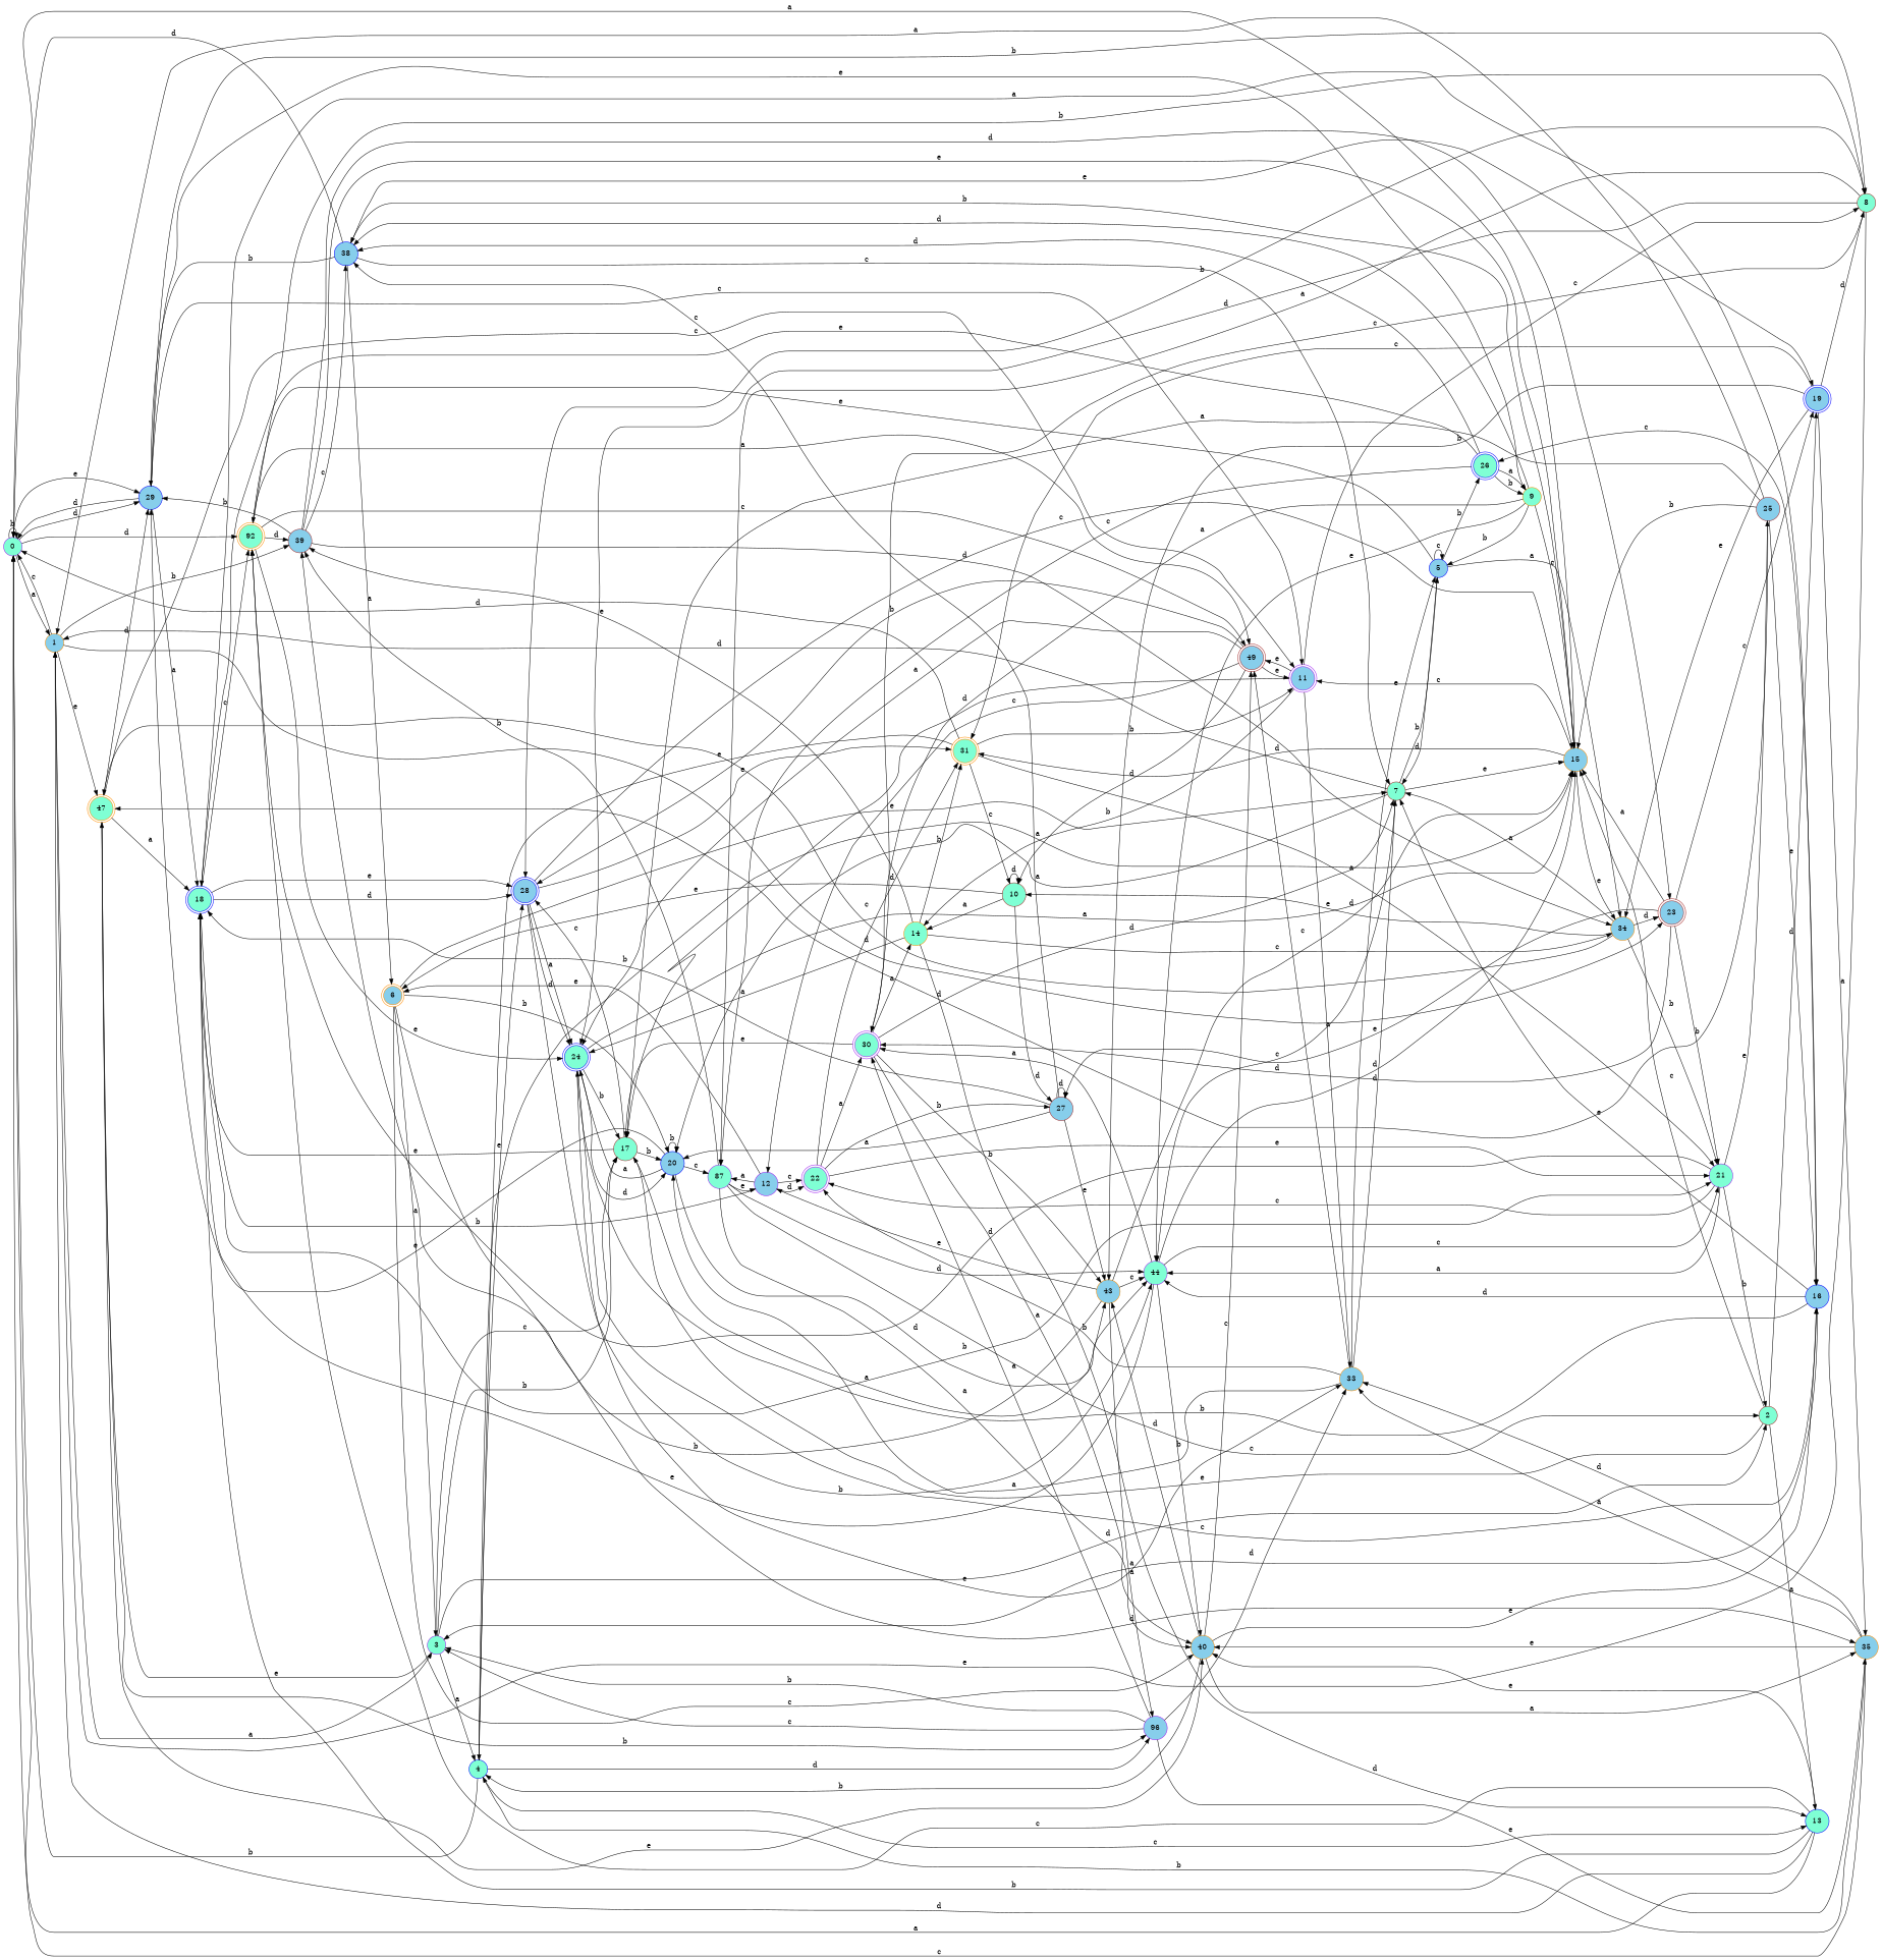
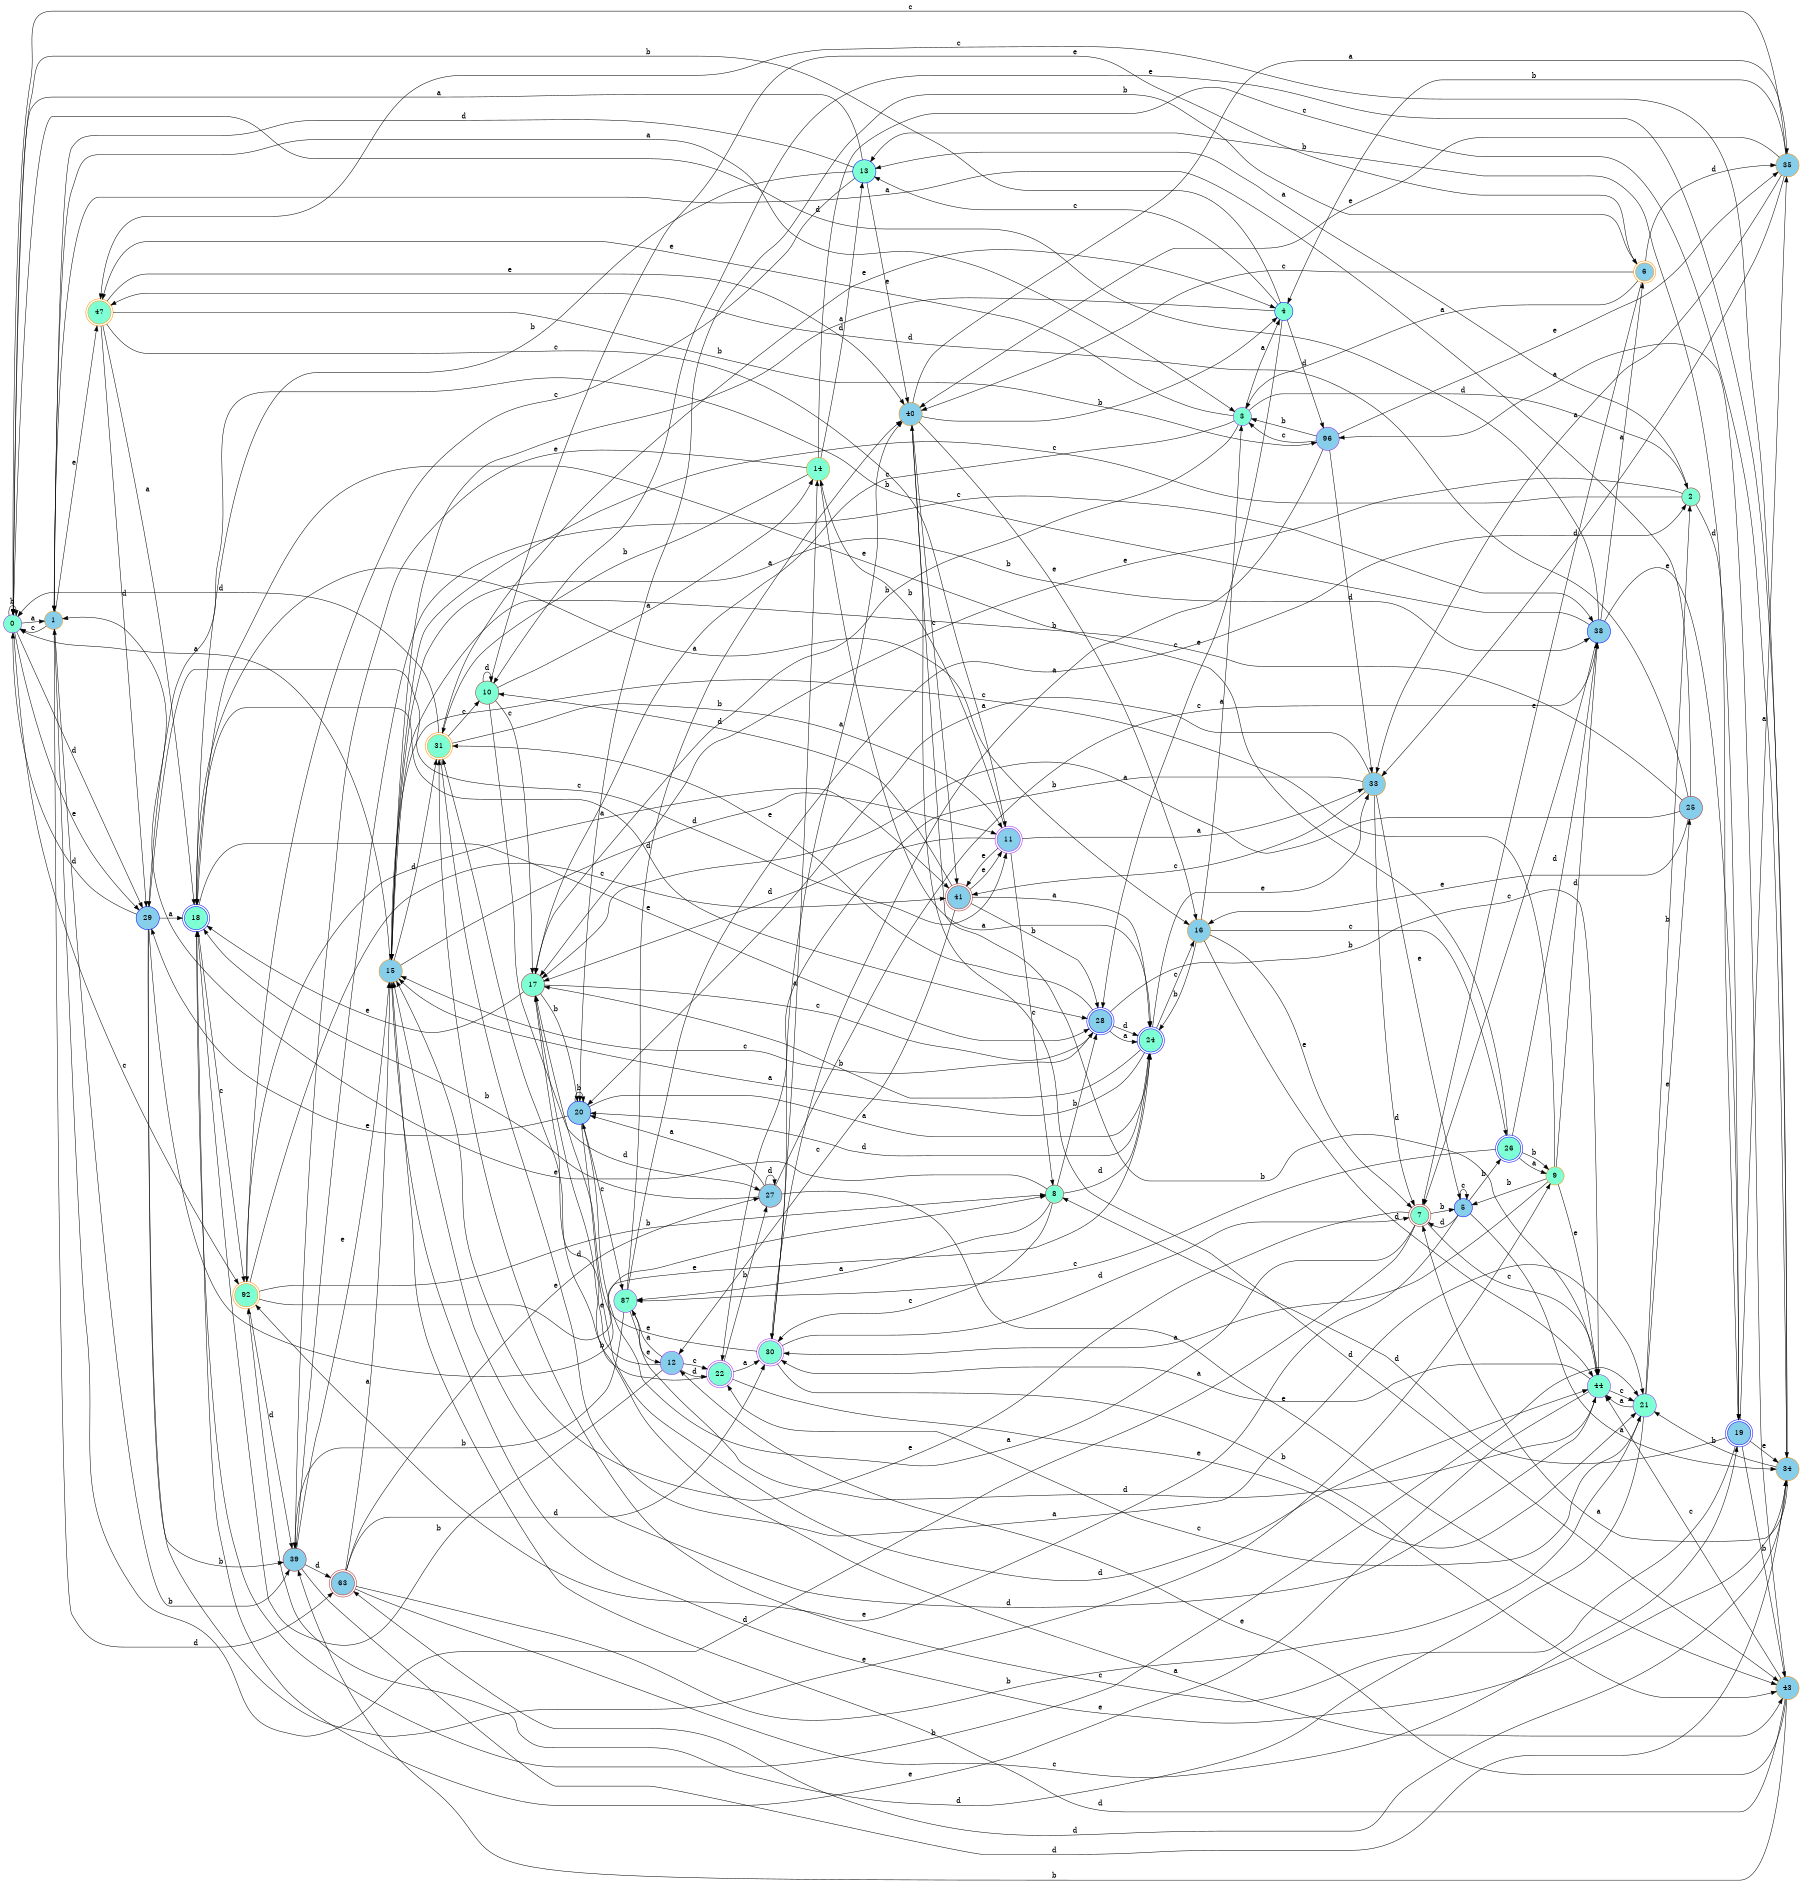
  digraph {
    rankdir=LR
    node [color=darkorange fillcolor=skyblue shape=circle style=filled]
    n1 [color=purple fillcolor=aquamarine label=0]
    n2 [label=1]
    n3 [color=blue label=29]
    n4 [fillcolor=aquamarine label=92 shape=doublecircle style="rounded,filled"]
    n5 [color=purple fillcolor=aquamarine label=3]
-   n6 [color=brown label=23 shape=doublecircle style="rounded,filled"]
+   n6 [color=brown label=63 shape=doublecircle style="rounded,filled"]
    n7 [color=brown label=39]
    n8 [fillcolor=aquamarine label=47 shape=doublecircle style="rounded,filled"]
    n9 [color=brown fillcolor=aquamarine label=8]
    n10 [fillcolor=aquamarine label=9 style="rounded,filled"]
    n11 [color=purple label=11 shape=doublecircle style="rounded,filled"]
    n12 [color=blue fillcolor=aquamarine label=18 shape=doublecircle style="rounded,filled"]
    n13 [color=blue fillcolor=aquamarine label=24 shape=doublecircle style="rounded,filled"]
-   n14 [color=brown label=49 shape=doublecircle style="rounded,filled"]
+   n14 [color=brown label=41 shape=doublecircle style="rounded,filled"]
    n15 [color=brown fillcolor=aquamarine label=2]
    n16 [color=brown fillcolor=aquamarine label=17]
    n17 [color=blue fillcolor=aquamarine label=4]
    n18 [label=15]
    n19 [color=blue label=19 shape=doublecircle style="rounded,filled"]
    n20 [color=purple fillcolor=aquamarine label=30 shape=doublecircle style="rounded,filled"]
    n21 [color=brown label=27]
    n22 [color=purple fillcolor=aquamarine label=21]
    n23 [label=34 style="rounded,filled"]
    n24 [color=blue label=38]
    n25 [color=purple label=96]
    n26 [label=40]
    n27 [color=blue fillcolor=aquamarine label=13]
    n28 [fillcolor=aquamarine label=31 shape=doublecircle style="rounded,filled"]
    n29 [label=43]
    n30 [color=blue label=28 shape=doublecircle style="rounded,filled"]
    n31 [color=blue label=20]
    n32 [label=35]
    n33 [color=purple fillcolor=aquamarine label=44]
    n34 [color=purple label=12]
    n35 [label=33]
    n36 [color=blue label=5]
-   n37 [color=brown fillcolor=aquamarine label=7 style="rounded,filled"]
+   n37 [color=brown fillcolor=aquamarine label=7 shape=doublecircle style="rounded,filled"]
    n38 [color=blue fillcolor=aquamarine label=26 shape=doublecircle style="rounded,filled"]
    n39 [color=purple fillcolor=aquamarine label=87]
    n40 [color=brown fillcolor=aquamarine label=10]
    n41 [label=6 shape=doublecircle style="rounded,filled"]
-   n42 [color=blue label=16]
+   n42 [label=16]
    n43 [fillcolor=aquamarine label=14 style="rounded,filled"]
    n44 [color=purple fillcolor=aquamarine label=22 shape=doublecircle style="rounded,filled"]
    n45 [color=brown label=25]
    n1 -> n1 [label=b]
    n1 -> n2 [label=a]
    n1 -> n3 [label=d]
    n1 -> n3 [label=e]
-   n1 -> n4 [label=d]
+   n1 -> n4 [label=c]
    n2 -> n1 [label=c]
    n2 -> n5 [label=a]
    n2 -> n6 [label=d]
    n2 -> n7 [label=b]
    n2 -> n8 [label=e]
    n3 -> n1 [label=d]
    n3 -> n9 [label=b]
    n3 -> n10 [label=e]
    n3 -> n11 [label=c]
    n3 -> n12 [label=a]
    n4 -> n7 [label=d]
    n4 -> n9 [label=b]
    n4 -> n13 [label=e]
    n4 -> n14 [label=a]
    n4 -> n14 [label=c]
    n5 -> n8 [label=e]
    n5 -> n15 [label=d]
    n5 -> n16 [label=b]
    n5 -> n16 [label=c]
    n5 -> n17 [label=a]
    n6 -> n18 [label=a]
    n6 -> n19 [label=c]
    n6 -> n20 [label=d]
    n6 -> n21 [label=e]
    n6 -> n22 [label=b]
-   n7 -> n3 [label=b]
+   n3 -> n7 [label=b]
    n7 -> n6 [label=d]
    n7 -> n18 [label=e]
    n7 -> n23 [label=d]
    n7 -> n24 [label=c]
    n8 -> n3 [label=d]
    n8 -> n11 [label=c]
    n8 -> n12 [label=a]
    n8 -> n25 [label=b]
    n8 -> n26 [label=e]
    n9 -> n2 [label=e]
    n9 -> n13 [label=d]
    n9 -> n20 [label=c]
    n9 -> n30 [label=b]
    n9 -> n39 [label=a]
    n10 -> n18 [label=c]
    n10 -> n20 [label=a]
    n10 -> n24 [label=d]
    n10 -> n33 [label=e]
    n10 -> n36 [label=b]
    n11 -> n9 [label=c]
    n11 -> n14 [label=e]
    n11 -> n16 [label=d]
    n11 -> n35 [label=a]
    n11 -> n43 [label=b]
    n12 -> n4 [label=c]
    n12 -> n22 [label=b]
    n12 -> n30 [label=d]
    n12 -> n30 [label=e]
    n12 -> n42 [label=a]
    n13 -> n16 [label=b]
    n13 -> n18 [label=a]
    n13 -> n31 [label=d]
    n13 -> n35 [label=e]
    n13 -> n42 [label=c]
    n14 -> n11 [label=e]
    n14 -> n13 [label=a]
    n14 -> n30 [label=b]
    n14 -> n34 [label=c]
    n14 -> n40 [label=d]
    n15 -> n16 [label=e]
    n15 -> n18 [label=c]
    n15 -> n19 [label=d]
    n15 -> n27 [label=a]
    n16 -> n12 [label=e]
    n16 -> n29 [label=a]
    n16 -> n30 [label=c]
    n16 -> n31 [label=b]
    n17 -> n1 [label=b]
    n17 -> n18 [label=a]
    n17 -> n25 [label=d]
    n17 -> n27 [label=c]
    n17 -> n30 [label=e]
    n18 -> n1 [label=a]
-   n18 -> n11 [label=c]
+   n18 -> n11 [label=d]
    n18 -> n23 [label=e]
    n18 -> n24 [label=b]
    n18 -> n28 [label=d]
    n19 -> n9 [label=d]
    n19 -> n23 [label=e]
+   n19 -> n27 [label=b]
    n19 -> n28 [label=c]
    n19 -> n29 [label=b]
    n19 -> n32 [label=a]
    n20 -> n16 [label=e]
    n20 -> n26 [label=a]
    n20 -> n29 [label=b]
    n20 -> n37 [label=d]
    n20 -> n43 [label=a]
    n21 -> n12 [label=b]
    n21 -> n21 [label=d]
    n21 -> n24 [label=c]
    n21 -> n29 [label=e]
    n21 -> n31 [label=a]
    n22 -> n4 [label=d]
    n22 -> n15 [label=b]
    n22 -> n33 [label=a]
    n22 -> n44 [label=c]
    n22 -> n45 [label=e]
    n23 -> n6 [label=d]
    n23 -> n8 [label=c]
    n23 -> n22 [label=b]
    n23 -> n37 [label=a]
    n23 -> n40 [label=e]
    n24 -> n1 [label=d]
    n24 -> n3 [label=b]
    n24 -> n19 [label=e]
    n24 -> n37 [label=c]
    n24 -> n41 [label=a]
    n25 -> n5 [label=b]
    n25 -> n5 [label=c]
    n25 -> n20 [label=a]
    n25 -> n32 [label=e]
    n25 -> n35 [label=d]
    n26 -> n14 [label=c]
    n26 -> n17 [label=b]
    n26 -> n29 [label=d]
    n26 -> n32 [label=a]
    n26 -> n42 [label=e]
    n27 -> n1 [label=a]
    n27 -> n2 [label=d]
    n27 -> n4 [label=c]
    n27 -> n12 [label=b]
    n27 -> n26 [label=e]
    n28 -> n1 [label=d]
    n28 -> n11 [label=b]
    n28 -> n17 [label=e]
    n28 -> n22 [label=a]
    n28 -> n40 [label=c]
    n29 -> n7 [label=b]
    n29 -> n18 [label=d]
    n29 -> n25 [label=a]
    n29 -> n33 [label=c]
    n29 -> n34 [label=e]
    n30 -> n13 [label=a]
    n30 -> n13 [label=d]
    n30 -> n18 [label=c]
    n30 -> n28 [label=e]
    n30 -> n33 [label=b]
    n31 -> n3 [label=e]
    n31 -> n13 [label=a]
    n31 -> n31 [label=b]
    n31 -> n33 [label=d]
    n31 -> n39 [label=c]
    n32 -> n1 [label=c]
    n32 -> n17 [label=b]
    n32 -> n26 [label=e]
    n32 -> n35 [label=a]
    n32 -> n35 [label=d]
    n33 -> n12 [label=e]
    n33 -> n18 [label=d]
    n33 -> n20 [label=a]
    n33 -> n22 [label=c]
    n33 -> n26 [label=b]
    n34 -> n12 [label=b]
-   n34 -> n41 [label=e]
+   n34 -> n16 [label=e]
    n34 -> n39 [label=a]
    n34 -> n44 [label=c]
    n34 -> n44 [label=d]
    n35 -> n14 [label=c]
    n35 -> n31 [label=a]
    n35 -> n36 [label=e]
    n35 -> n37 [label=d]
    n35 -> n44 [label=b]
    n36 -> n4 [label=e]
    n36 -> n23 [label=a]
    n36 -> n36 [label=c]
    n36 -> n37 [label=d]
    n36 -> n38 [label=b]
    n37 -> n2 [label=d]
    n37 -> n18 [label=e]
    n37 -> n31 [label=a]
    n37 -> n33 [label=c]
    n37 -> n36 [label=b]
    n38 -> n10 [label=a]
    n38 -> n10 [label=b]
    n38 -> n12 [label=e]
    n38 -> n24 [label=d]
    n38 -> n39 [label=c]
    n39 -> n7 [label=b]
    n39 -> n15 [label=c]
    n39 -> n26 [label=a]
    n39 -> n33 [label=d]
    n39 -> n34 [label=e]
+   n40 -> n16 [label=c]
    n40 -> n21 [label=d]
    n40 -> n40 [label=d]
    n40 -> n41 [label=e]
    n40 -> n43 [label=a]
    n41 -> n5 [label=a]
    n41 -> n26 [label=c]
    n41 -> n31 [label=b]
    n41 -> n32 [label=d]
    n41 -> n37 [label=e]
    n42 -> n5 [label=a]
    n42 -> n13 [label=b]
    n42 -> n33 [label=d]
    n42 -> n37 [label=e]
    n42 -> n38 [label=c]
    n43 -> n7 [label=e]
    n43 -> n13 [label=a]
    n43 -> n23 [label=c]
    n43 -> n27 [label=d]
    n43 -> n28 [label=b]
    n44 -> n20 [label=a]
    n44 -> n21 [label=b]
    n44 -> n22 [label=e]
    n44 -> n28 [label=d]
    n45 -> n2 [label=a]
    n45 -> n8 [label=d]
    n45 -> n16 [label=a]
    n45 -> n18 [label=b]
    n45 -> n42 [label=e]
  }
